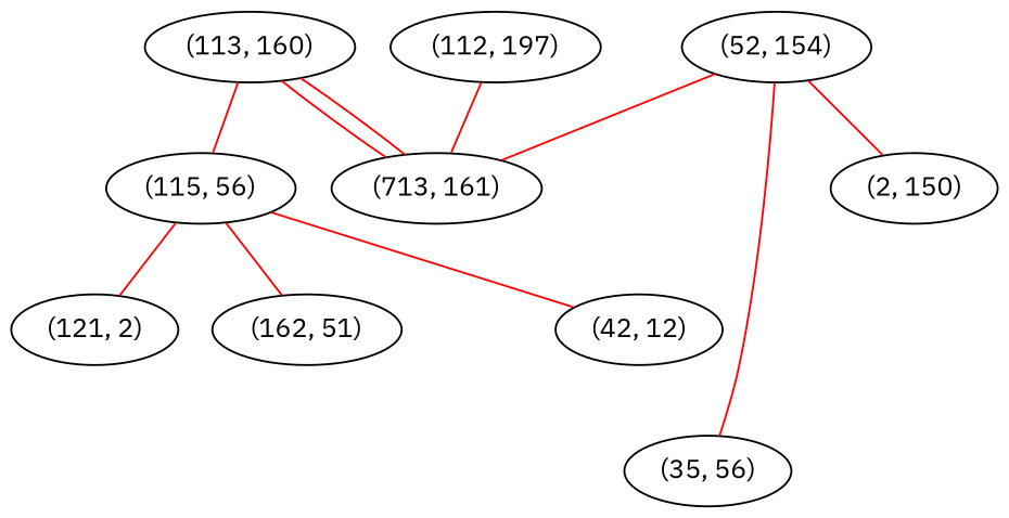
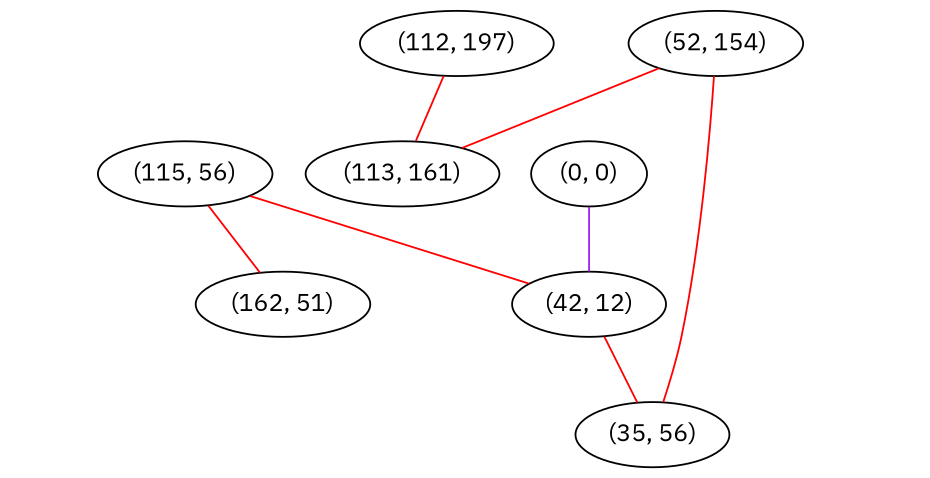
  graph {
    fontname="IBM Plex Sans"
    node [fontname="IBM Plex Sans"]
    edge [color=red fontname="IBM Plex Sans" weight=1]
    "(52, 154)"
-   "(113, 161)" [label="(713, 161)"]
-   "(2, 150)"
+   "(113, 161)"
    "(35, 56)"
+   "(0, 0)"
    "(42, 12)"
    "(112, 197)"
-   "(113, 160)"
    "(115, 56)"
-   "(121, 2)"
    n11 [label="(162, 51)"]
    "(52, 154)" -- "(113, 161)"
-   "(52, 154)" -- "(2, 150)"
    "(52, 154)" -- "(35, 56)"
+   "(0, 0)" -- "(42, 12)" [color=purple weight=4]
+   "(42, 12)" -- "(35, 56)"
    "(112, 197)" -- "(113, 161)"
-   "(113, 160)" -- "(113, 161)"
-   "(113, 160)" -- "(113, 161)"
-   "(113, 160)" -- "(115, 56)"
    "(115, 56)" -- "(42, 12)"
-   "(115, 56)" -- "(121, 2)"
    "(115, 56)" -- n11
  }
